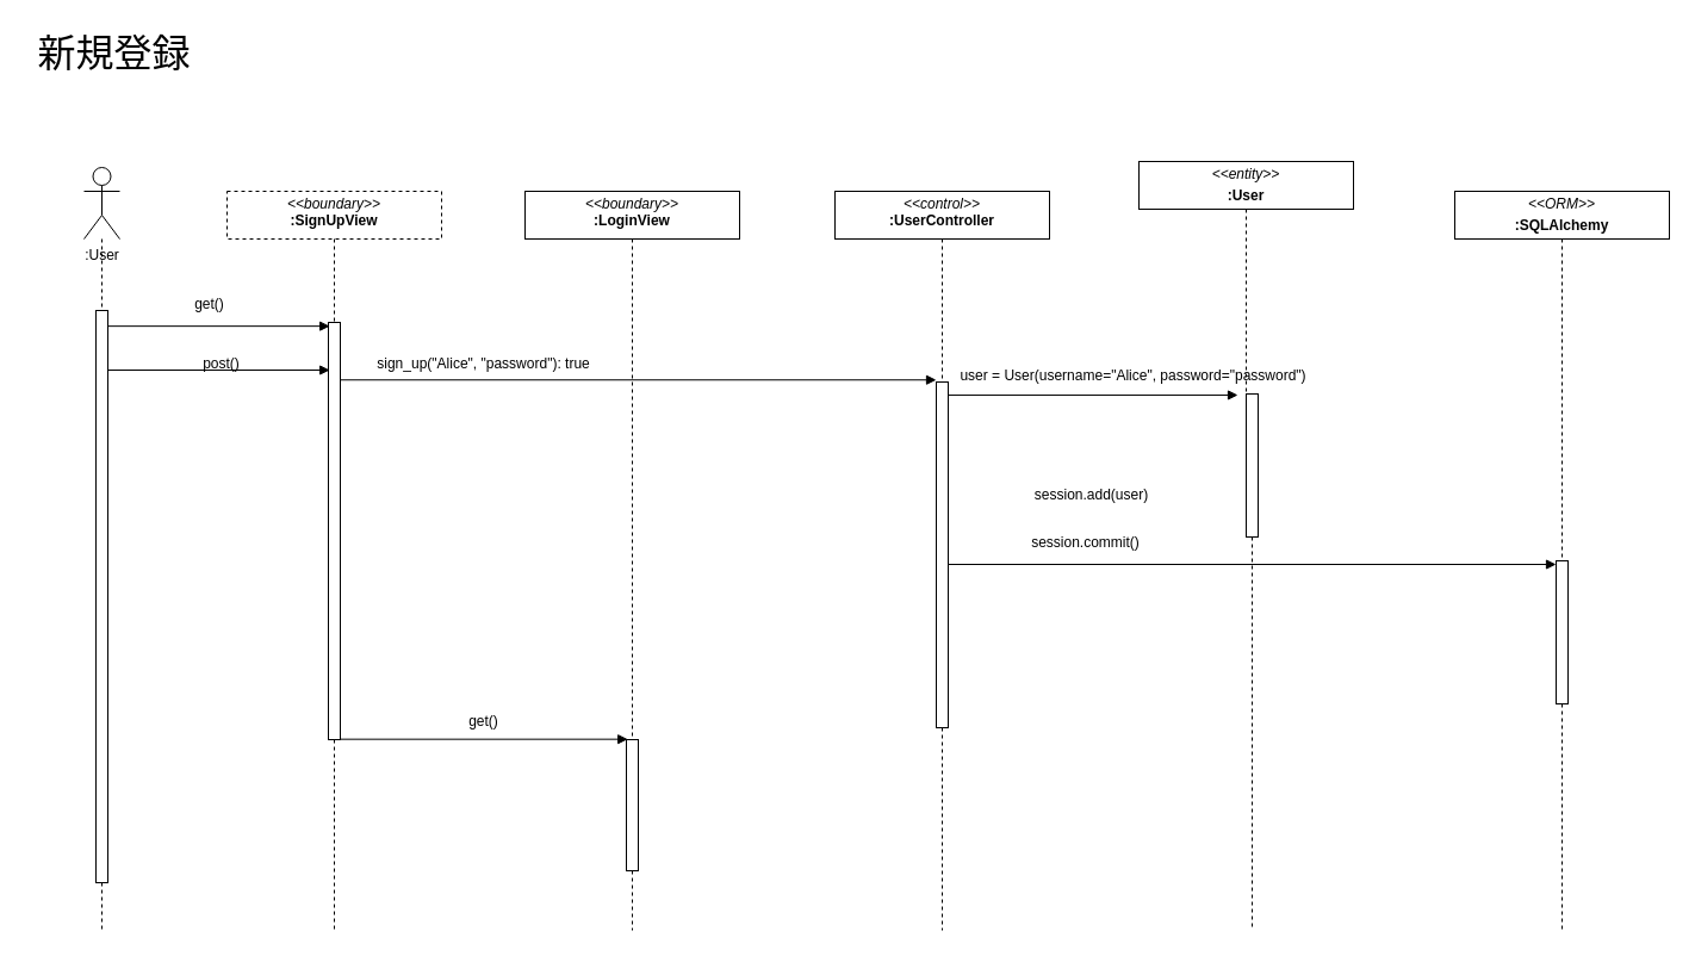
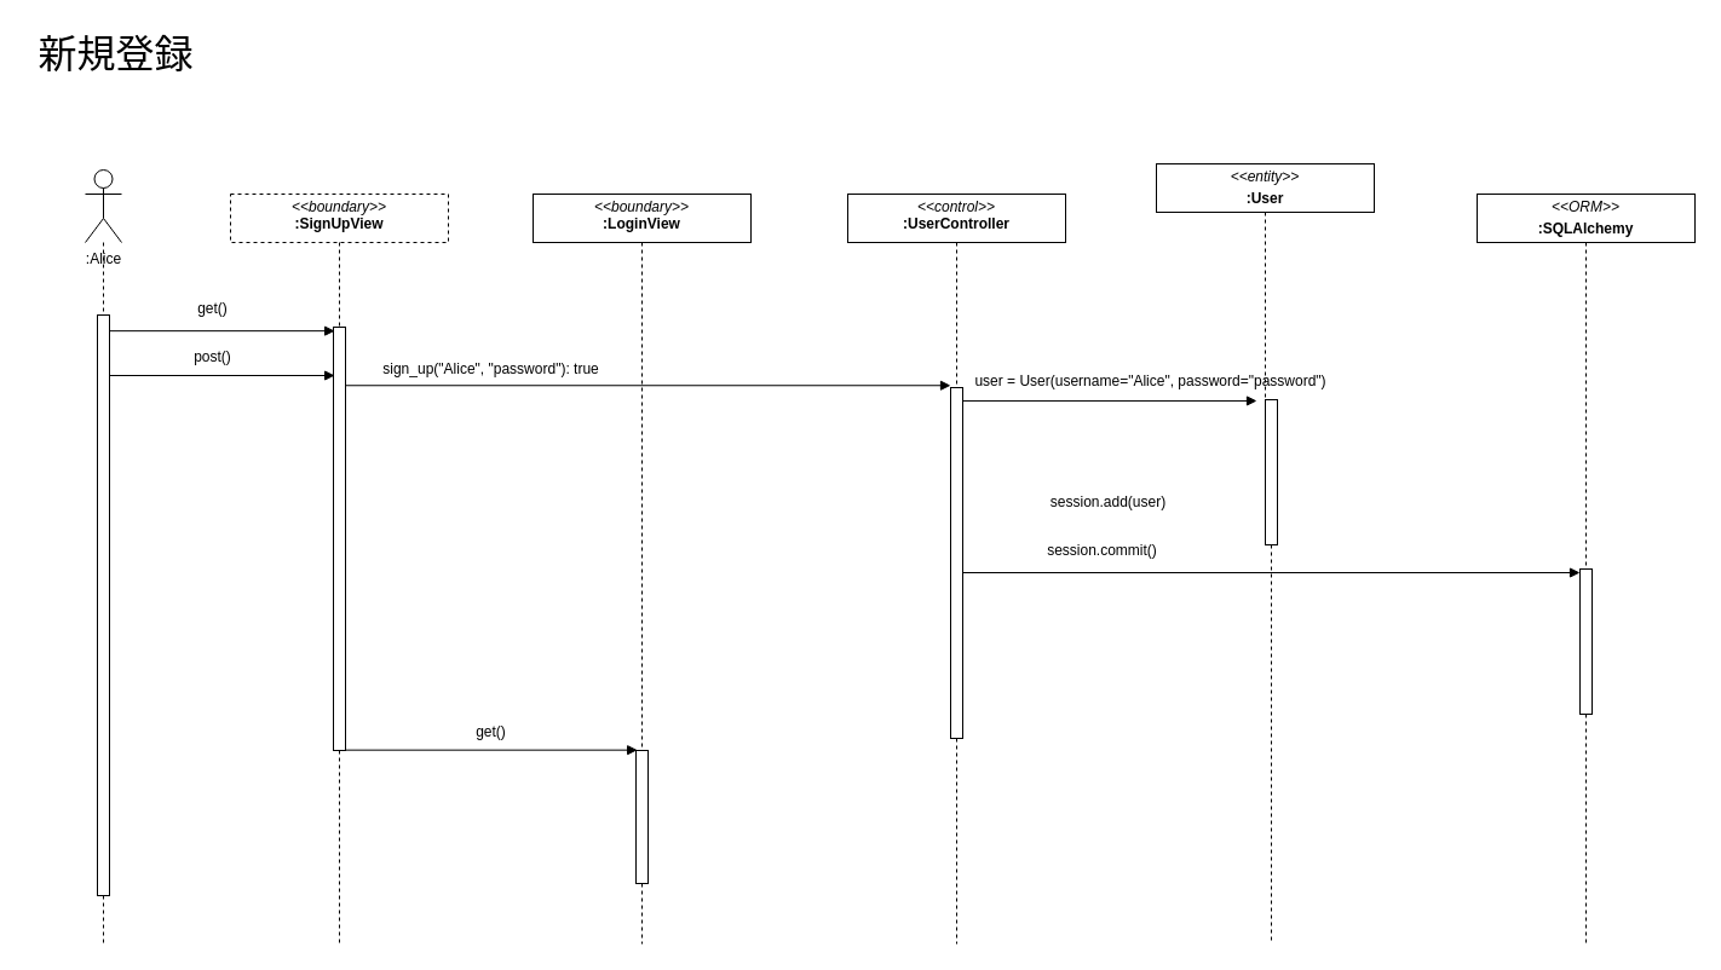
  <mxCell id="0" />
  <mxCell id="1" parent="0" />
  <mxCell id="2" style="edgeStyle=none;html=1;endArrow=none;endFill=0;dashed=1;startArrow=none;" parent="1" source="18" edge="1"><mxGeometry relative="1" as="geometry"><mxPoint x="280" y="780" as="targetPoint" /></mxGeometry></mxCell>
  <mxCell id="3" value="&lt;p style=&quot;margin:0px;margin-top:4px;text-align:center;&quot;&gt;&lt;i&gt;&amp;lt;&amp;lt;boundary&amp;gt;&amp;gt;&lt;/i&gt;&lt;br&gt;&lt;b&gt;:SignUpView&lt;/b&gt;&lt;/p&gt;" style="verticalAlign=top;align=left;overflow=fill;fontSize=12;fontFamily=Helvetica;html=1;dashed=1;" parent="1" vertex="1"><mxGeometry x="190" y="160" width="180" height="40" as="geometry" /></mxCell>
  <mxCell id="4" style="edgeStyle=none;html=1;dashed=1;endArrow=none;endFill=0;startArrow=none;" parent="1" source="20" edge="1"><mxGeometry relative="1" as="geometry"><mxPoint x="530" y="780" as="targetPoint" /></mxGeometry></mxCell>
  <mxCell id="5" value="&lt;p style=&quot;margin:0px;margin-top:4px;text-align:center;&quot;&gt;&lt;i&gt;&amp;lt;&amp;lt;boundary&amp;gt;&amp;gt;&lt;/i&gt;&lt;br&gt;&lt;b&gt;:LoginView&lt;/b&gt;&lt;/p&gt;" style="verticalAlign=top;align=left;overflow=fill;fontSize=12;fontFamily=Helvetica;html=1;" parent="1" vertex="1"><mxGeometry x="440" y="160" width="180" height="40" as="geometry" /></mxCell>
  <mxCell id="6" style="edgeStyle=none;html=1;dashed=1;endArrow=none;endFill=0;startArrow=none;" parent="1" source="26" edge="1"><mxGeometry relative="1" as="geometry"><mxPoint x="1050" y="780" as="targetPoint" /></mxGeometry></mxCell>
  <mxCell id="7" value="&lt;p style=&quot;margin:0px;margin-top:4px;text-align:center;&quot;&gt;&lt;i&gt;&amp;lt;&amp;lt;entity&lt;/i&gt;&lt;i style=&quot;background-color: initial;&quot;&gt;&amp;gt;&amp;gt;&lt;/i&gt;&lt;/p&gt;&lt;p style=&quot;margin:0px;margin-top:4px;text-align:center;&quot;&gt;&lt;b&gt;:User&lt;/b&gt;&lt;/p&gt;" style="verticalAlign=top;align=left;overflow=fill;fontSize=12;fontFamily=Helvetica;html=1;" parent="1" vertex="1"><mxGeometry x="955" y="135" width="180" height="40" as="geometry" /></mxCell>
  <mxCell id="8" style="edgeStyle=none;html=1;dashed=1;endArrow=none;endFill=0;startArrow=none;" parent="1" source="14" edge="1"><mxGeometry relative="1" as="geometry"><mxPoint x="85" y="780" as="targetPoint" /></mxGeometry></mxCell>
- <mxCell id="9" value=":User" style="shape=umlActor;verticalLabelPosition=bottom;verticalAlign=top;html=1;outlineConnect=0;" parent="1" vertex="1"><mxGeometry x="70" y="140" width="30" height="60" as="geometry" /></mxCell>
+ <mxCell id="9" value=":Alice" style="shape=umlActor;verticalLabelPosition=bottom;verticalAlign=top;html=1;outlineConnect=0;" parent="1" vertex="1"><mxGeometry x="70" y="140" width="30" height="60" as="geometry" /></mxCell>
  <mxCell id="10" style="edgeStyle=none;html=1;dashed=1;endArrow=none;endFill=0;startArrow=none;" parent="1" source="24" edge="1"><mxGeometry relative="1" as="geometry"><mxPoint x="790" y="780" as="targetPoint" /></mxGeometry></mxCell>
  <mxCell id="11" value="&lt;p style=&quot;margin:0px;margin-top:4px;text-align:center;&quot;&gt;&lt;i&gt;&amp;lt;&amp;lt;control&amp;gt;&amp;gt;&lt;/i&gt;&lt;br&gt;&lt;b&gt;:UserController&lt;/b&gt;&lt;/p&gt;" style="verticalAlign=top;align=left;overflow=fill;fontSize=12;fontFamily=Helvetica;html=1;" parent="1" vertex="1"><mxGeometry x="700" y="160" width="180" height="40" as="geometry" /></mxCell>
  <mxCell id="12" value="" style="edgeStyle=none;html=1;dashed=1;endArrow=none;endFill=0;" parent="1" source="9" target="14" edge="1"><mxGeometry relative="1" as="geometry"><mxPoint x="85" y="780" as="targetPoint" /><mxPoint x="85" y="200" as="sourcePoint" /></mxGeometry></mxCell>
  <mxCell id="13" style="edgeStyle=none;html=1;entryX=0.114;entryY=0.009;entryDx=0;entryDy=0;entryPerimeter=0;endArrow=block;endFill=1;" parent="1" source="14" target="18" edge="1"><mxGeometry relative="1" as="geometry" /></mxCell>
  <mxCell id="14" value="" style="html=1;points=[];perimeter=orthogonalPerimeter;" parent="1" vertex="1"><mxGeometry x="80" y="260" width="10" height="480" as="geometry" /></mxCell>
  <mxCell id="15" value="" style="edgeStyle=none;html=1;endArrow=none;endFill=0;dashed=1;" parent="1" source="3" target="18" edge="1"><mxGeometry relative="1" as="geometry"><mxPoint x="280" y="780" as="targetPoint" /><mxPoint x="280" y="200" as="sourcePoint" /></mxGeometry></mxCell>
  <mxCell id="16" style="edgeStyle=none;html=1;entryX=0;entryY=-0.006;entryDx=0;entryDy=0;entryPerimeter=0;endArrow=block;endFill=1;" parent="1" source="18" target="24" edge="1"><mxGeometry relative="1" as="geometry" /></mxCell>
  <mxCell id="17" style="edgeStyle=none;html=1;entryX=0.117;entryY=-0.003;entryDx=0;entryDy=0;entryPerimeter=0;endArrow=block;endFill=1;" parent="1" source="18" target="20" edge="1"><mxGeometry relative="1" as="geometry" /></mxCell>
  <mxCell id="18" value="" style="html=1;points=[];perimeter=orthogonalPerimeter;" parent="1" vertex="1"><mxGeometry x="275" y="270" width="10" height="350" as="geometry" /></mxCell>
  <mxCell id="19" value="" style="edgeStyle=none;html=1;dashed=1;endArrow=none;endFill=0;" parent="1" source="5" target="20" edge="1"><mxGeometry relative="1" as="geometry"><mxPoint x="530" y="780" as="targetPoint" /><mxPoint x="530" y="200" as="sourcePoint" /></mxGeometry></mxCell>
  <mxCell id="20" value="" style="html=1;points=[];perimeter=orthogonalPerimeter;" parent="1" vertex="1"><mxGeometry x="525" y="620" width="10" height="110" as="geometry" /></mxCell>
  <mxCell id="21" value="" style="edgeStyle=none;html=1;dashed=1;endArrow=none;endFill=0;" parent="1" source="11" target="24" edge="1"><mxGeometry relative="1" as="geometry"><mxPoint x="790" y="780" as="targetPoint" /><mxPoint x="790" y="200" as="sourcePoint" /></mxGeometry></mxCell>
  <mxCell id="22" style="edgeStyle=none;html=1;endArrow=block;endFill=1;entryX=-0.7;entryY=0.008;entryDx=0;entryDy=0;entryPerimeter=0;" parent="1" source="24" target="26" edge="1"><mxGeometry relative="1" as="geometry"><mxPoint x="1040" y="320" as="targetPoint" /></mxGeometry></mxCell>
  <mxCell id="23" style="edgeStyle=none;html=1;entryX=0;entryY=0.025;entryDx=0;entryDy=0;entryPerimeter=0;endArrow=block;endFill=1;" parent="1" source="24" target="30" edge="1"><mxGeometry relative="1" as="geometry" /></mxCell>
  <mxCell id="24" value="" style="html=1;points=[];perimeter=orthogonalPerimeter;" parent="1" vertex="1"><mxGeometry x="785" y="320" width="10" height="290" as="geometry" /></mxCell>
  <mxCell id="25" value="" style="edgeStyle=none;html=1;dashed=1;endArrow=none;endFill=0;" parent="1" source="7" target="26" edge="1"><mxGeometry relative="1" as="geometry"><mxPoint x="1050" y="780" as="targetPoint" /><mxPoint x="1050" y="200" as="sourcePoint" /></mxGeometry></mxCell>
  <mxCell id="26" value="" style="html=1;points=[];perimeter=orthogonalPerimeter;" parent="1" vertex="1"><mxGeometry x="1045" y="330" width="10" height="120" as="geometry" /></mxCell>
  <mxCell id="27" value="&lt;p style=&quot;margin:0px;margin-top:4px;text-align:center;&quot;&gt;&lt;i&gt;&amp;lt;&amp;lt;ORM&lt;/i&gt;&lt;i style=&quot;background-color: initial;&quot;&gt;&amp;gt;&amp;gt;&lt;/i&gt;&lt;/p&gt;&lt;p style=&quot;margin:0px;margin-top:4px;text-align:center;&quot;&gt;&lt;b&gt;:SQLAlchemy&lt;/b&gt;&lt;/p&gt;" style="verticalAlign=top;align=left;overflow=fill;fontSize=12;fontFamily=Helvetica;html=1;" parent="1" vertex="1"><mxGeometry x="1220" y="160" width="180" height="40" as="geometry" /></mxCell>
  <mxCell id="28" value="" style="edgeStyle=none;html=1;dashed=1;endArrow=none;endFill=0;exitX=0.5;exitY=1;exitDx=0;exitDy=0;startArrow=none;" parent="1" source="30" edge="1"><mxGeometry relative="1" as="geometry"><mxPoint x="1310" y="780" as="targetPoint" /><mxPoint x="1260" y="250" as="sourcePoint" /></mxGeometry></mxCell>
  <mxCell id="29" value="" style="edgeStyle=none;html=1;dashed=1;endArrow=none;endFill=0;exitX=0.5;exitY=1;exitDx=0;exitDy=0;" parent="1" source="27" target="30" edge="1"><mxGeometry relative="1" as="geometry"><mxPoint x="1310" y="780" as="targetPoint" /><mxPoint x="1310" y="200" as="sourcePoint" /></mxGeometry></mxCell>
  <mxCell id="30" value="" style="html=1;points=[];perimeter=orthogonalPerimeter;" parent="1" vertex="1"><mxGeometry x="1305" y="470" width="10" height="120" as="geometry" /></mxCell>
  <mxCell id="31" value="get()" style="text;html=1;align=center;verticalAlign=middle;resizable=0;points=[];autosize=1;strokeColor=none;fillColor=none;" parent="1" vertex="1"><mxGeometry x="150" y="240" width="50" height="30" as="geometry" /></mxCell>
  <mxCell id="32" style="edgeStyle=none;html=1;entryX=0.114;entryY=0.009;entryDx=0;entryDy=0;entryPerimeter=0;endArrow=block;endFill=1;" parent="1" edge="1"><mxGeometry relative="1" as="geometry"><mxPoint x="90" y="310" as="sourcePoint" /><mxPoint x="276.14" y="310" as="targetPoint" /></mxGeometry></mxCell>
- <mxCell id="33" value="post()" style="text;html=1;align=center;verticalAlign=middle;resizable=0;points=[];autosize=1;strokeColor=none;fillColor=none;" parent="1" vertex="1"><mxGeometry x="160" y="290" width="50" height="30" as="geometry" /></mxCell>
+ <mxCell id="33" value="post()" style="text;html=1;align=center;verticalAlign=middle;resizable=0;points=[];autosize=1;strokeColor=none;fillColor=none;" parent="1" vertex="1"><mxGeometry x="150" y="280" width="50" height="30" as="geometry" /></mxCell>
  <mxCell id="34" value="sign_up(&quot;Alice&quot;, &quot;password&quot;): true" style="text;html=1;align=center;verticalAlign=middle;resizable=0;points=[];autosize=1;strokeColor=none;fillColor=none;" parent="1" vertex="1"><mxGeometry x="305" y="290" width="200" height="30" as="geometry" /></mxCell>
  <mxCell id="35" value="user = User(username=&quot;Alice&quot;, password=&quot;password&quot;)" style="text;html=1;align=center;verticalAlign=middle;resizable=0;points=[];autosize=1;strokeColor=none;fillColor=none;" parent="1" vertex="1"><mxGeometry x="795" y="300" width="310" height="30" as="geometry" /></mxCell>
  <mxCell id="36" value="session.add(user)" style="text;html=1;align=center;verticalAlign=middle;resizable=0;points=[];autosize=1;strokeColor=none;fillColor=none;" parent="1" vertex="1"><mxGeometry x="855" y="400" width="120" height="30" as="geometry" /></mxCell>
  <mxCell id="37" value="session.commit()" style="text;html=1;align=center;verticalAlign=middle;resizable=0;points=[];autosize=1;strokeColor=none;fillColor=none;" parent="1" vertex="1"><mxGeometry x="855" y="440" width="110" height="30" as="geometry" /></mxCell>
  <mxCell id="38" value="get()" style="text;html=1;align=center;verticalAlign=middle;resizable=0;points=[];autosize=1;strokeColor=none;fillColor=none;" parent="1" vertex="1"><mxGeometry x="380" y="590" width="50" height="30" as="geometry" /></mxCell>
  <mxCell id="39" value="新規登録" style="text;html=1;align=center;verticalAlign=middle;resizable=0;points=[];autosize=1;strokeColor=none;fillColor=none;fontSize=32;" parent="1" vertex="1"><mxGeometry x="20" y="20" width="150" height="50" as="geometry" /></mxCell>
